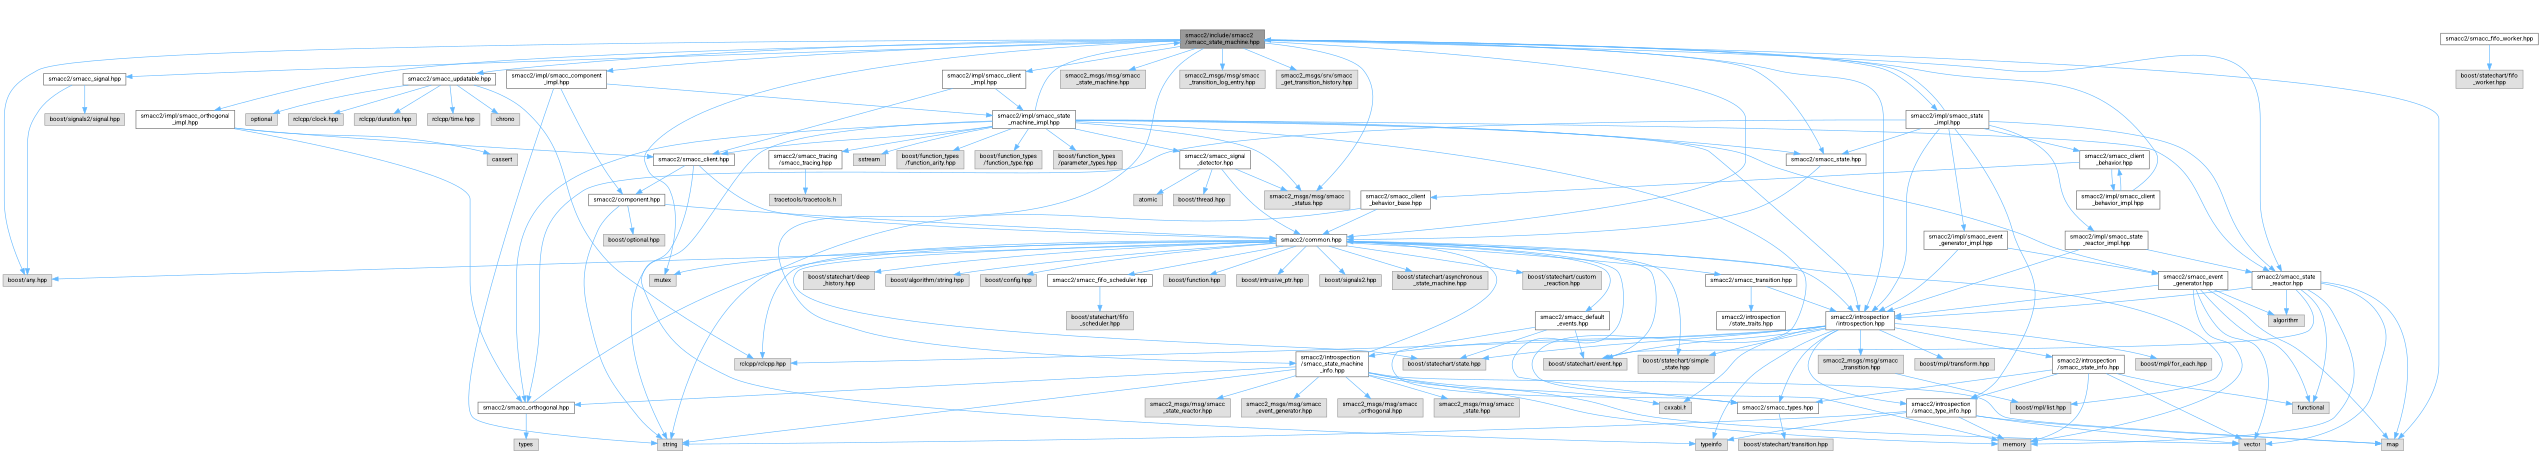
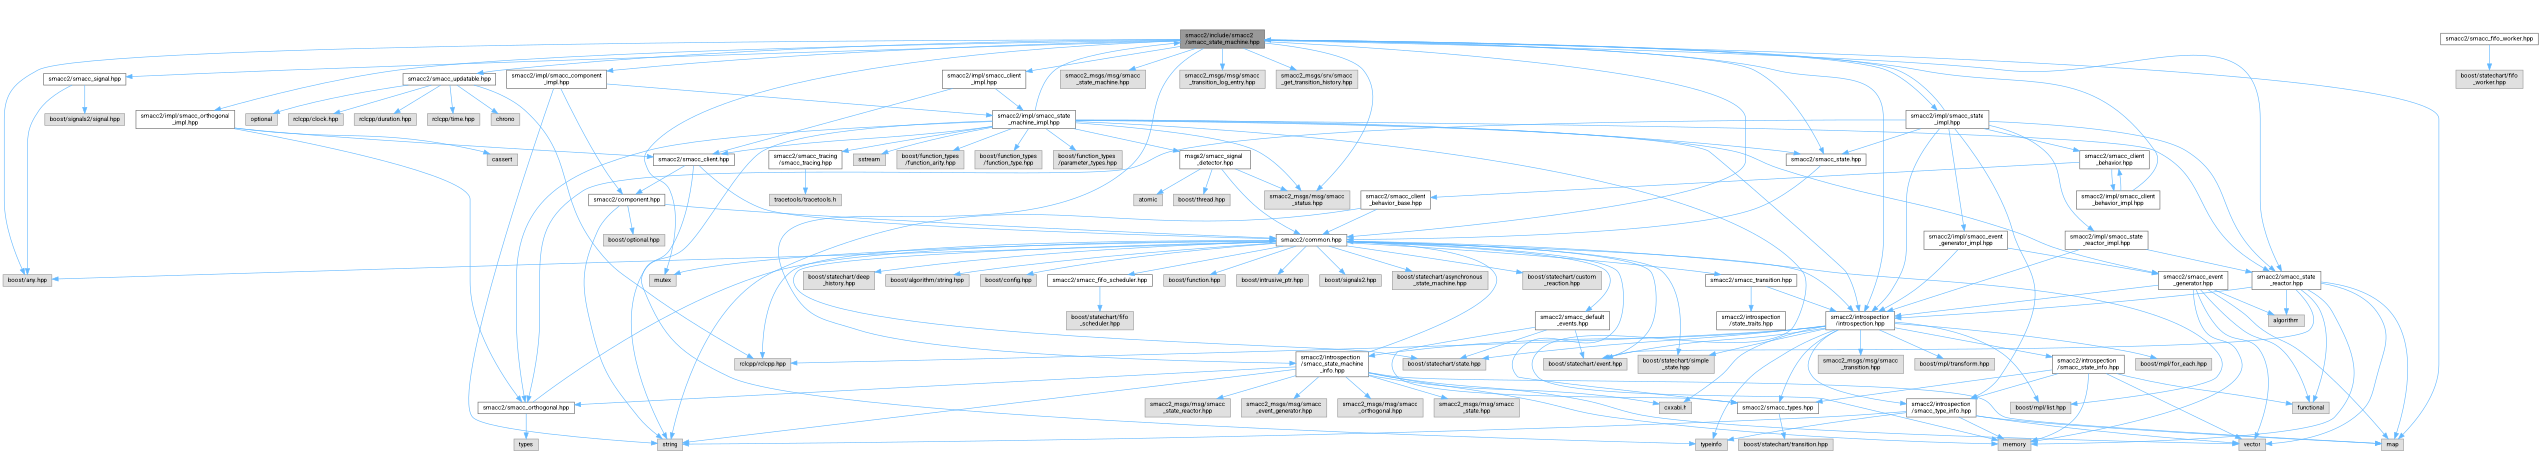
  digraph {
    fontname=Roboto
    node [color=grey60 fillcolor="#E0E0E0" fontname=Roboto fontsize=10 shape=box style=filled]
    edge [color=steelblue1 fontname=Roboto fontsize=10 labelfontname=Helvetica labelfontsize=10 style=solid]
    n1 [color=gray40 fillcolor=grey60 fontcolor=black height=0.2 label="smacc2/include/smacc2\l/smacc_state_machine.hpp" width=0.4]
    n2 [height=0.2 label="boost/any.hpp" width=0.4]
    n3 [height=0.2 label=map width=0.4]
    n4 [height=0.2 label=mutex width=0.4]
    n5 [color=grey40 fillcolor=white height=0.2 label="smacc2/common.hpp" width=0.4]
    n6 [color=grey40 fillcolor=white height=0.2 label="smacc2/introspection\l/introspection.hpp" width=0.4]
    n7 [color=grey40 fillcolor=white height=0.2 label="smacc2/introspection\l/smacc_state_machine\l_info.hpp" width=0.4]
    n8 [color=grey40 fillcolor=white height=0.2 label="smacc2/smacc_signal.hpp" width=0.4]
    n9 [color=grey40 fillcolor=white height=0.2 label="smacc2/smacc_updatable.hpp" width=0.4]
    n10 [height=0.2 label="smacc2_msgs/msg/smacc\l_state_machine.hpp" width=0.4]
    n11 [height=0.2 label="smacc2_msgs/msg/smacc\l_status.hpp" width=0.4]
    n12 [height=0.2 label="smacc2_msgs/msg/smacc\l_transition_log_entry.hpp" width=0.4]
    n13 [height=0.2 label="smacc2_msgs/srv/smacc\l_get_transition_history.hpp" width=0.4]
    n14 [color=grey40 fillcolor=white height=0.2 label="smacc2/smacc_state.hpp" width=0.4]
    n15 [color=grey40 fillcolor=white height=0.2 label="smacc2/smacc_state\l_reactor.hpp" width=0.4]
    n16 [color=grey40 fillcolor=white height=0.2 label="smacc2/impl/smacc_client\l_impl.hpp" width=0.4]
    n17 [color=grey40 fillcolor=white height=0.2 label="smacc2/impl/smacc_component\l_impl.hpp" width=0.4]
    n18 [color=grey40 fillcolor=white height=0.2 label="smacc2/impl/smacc_orthogonal\l_impl.hpp" width=0.4]
    n19 [color=grey40 fillcolor=white height=0.2 label="smacc2/impl/smacc_state\l_impl.hpp" width=0.4]
    n20 [height=0.2 label="boost/statechart/asynchronous\l_state_machine.hpp" width=0.4]
    n21 [height=0.2 label="boost/statechart/custom\l_reaction.hpp" width=0.4]
    n22 [height=0.2 label="boost/statechart/deep\l_history.hpp" width=0.4]
    n23 [height=0.2 label="boost/statechart/event.hpp" width=0.4]
    n24 [height=0.2 label="boost/statechart/simple\l_state.hpp" width=0.4]
    n25 [height=0.2 label="boost/statechart/state.hpp" width=0.4]
    n26 [height=0.2 label="boost/algorithm/string.hpp" width=0.4]
    n27 [height=0.2 label="boost/config.hpp" width=0.4]
    n28 [height=0.2 label="boost/function.hpp" width=0.4]
    n29 [height=0.2 label="boost/intrusive_ptr.hpp" width=0.4]
    n30 [height=0.2 label="boost/mpl/list.hpp" width=0.4]
    n31 [height=0.2 label="boost/signals2.hpp" width=0.4]
    n32 [height=0.2 label="rclcpp/rclcpp.hpp" width=0.4]
    n33 [color=grey40 fillcolor=white height=0.2 label="smacc2/smacc_types.hpp" width=0.4]
    n34 [color=grey40 fillcolor=white height=0.2 label="smacc2/smacc_fifo_scheduler.hpp" width=0.4]
    n35 [color=grey40 fillcolor=white height=0.2 label="smacc2/smacc_default\l_events.hpp" width=0.4]
    n36 [color=grey40 fillcolor=white height=0.2 label="smacc2/smacc_transition.hpp" width=0.4]
    n37 [height=0.2 label="boost/mpl/for_each.hpp" width=0.4]
    n38 [height=0.2 label="boost/mpl/transform.hpp" width=0.4]
    n39 [height=0.2 label=typeinfo width=0.4]
    n40 [color=grey40 fillcolor=white height=0.2 label="smacc2/introspection\l/smacc_state_info.hpp" width=0.4]
    n41 [color=grey40 fillcolor=white height=0.2 label="smacc2/introspection\l/smacc_type_info.hpp" width=0.4]
    n42 [height=0.2 label="cxxabi.h" width=0.4]
    n43 [height=0.2 label="smacc2_msgs/msg/smacc\l_transition.hpp" width=0.4]
    n44 [height=0.2 label=memory width=0.4]
    n45 [height=0.2 label=vector width=0.4]
    n46 [height=0.2 label=string width=0.4]
    n47 [color=grey40 fillcolor=white height=0.2 label="smacc2/smacc_orthogonal.hpp" width=0.4]
    n48 [height=0.2 label="smacc2_msgs/msg/smacc\l_event_generator.hpp" width=0.4]
    n49 [height=0.2 label="smacc2_msgs/msg/smacc\l_orthogonal.hpp" width=0.4]
    n50 [height=0.2 label="smacc2_msgs/msg/smacc\l_state.hpp" width=0.4]
    n51 [height=0.2 label="smacc2_msgs/msg/smacc\l_state_reactor.hpp" width=0.4]
    n52 [height=0.2 label="boost/signals2/signal.hpp" width=0.4]
    n53 [height=0.2 label=chrono width=0.4]
    n54 [height=0.2 label=optional width=0.4]
    n55 [height=0.2 label="rclcpp/clock.hpp" width=0.4]
    n56 [height=0.2 label="rclcpp/duration.hpp" width=0.4]
    n57 [height=0.2 label="rclcpp/time.hpp" width=0.4]
    n58 [height=0.2 label=functional width=0.4]
    n59 [height=0.2 label=algorithm width=0.4]
    n60 [color=grey40 fillcolor=white height=0.2 label="smacc2/impl/smacc_state\l_machine_impl.hpp" width=0.4]
    n61 [color=grey40 fillcolor=white height=0.2 label="smacc2/smacc_client.hpp" width=0.4]
    n62 [color=grey40 fillcolor=white height=0.2 label="smacc2/component.hpp" width=0.4]
    n63 [height=0.2 label=cassert width=0.4]
    n64 [color=grey40 fillcolor=white height=0.2 label="smacc2/smacc_client\l_behavior.hpp" width=0.4]
    n65 [color=grey40 fillcolor=white height=0.2 label="smacc2/impl/smacc_event\l_generator_impl.hpp" width=0.4]
    n66 [color=grey40 fillcolor=white height=0.2 label="smacc2/impl/smacc_state\l_reactor_impl.hpp" width=0.4]
    n67 [height=0.2 label="boost/statechart/transition.hpp" width=0.4]
    n68 [height=0.2 label="boost/statechart/fifo\l_scheduler.hpp" width=0.4]
    n69 [color=grey40 fillcolor=white height=0.2 label="smacc2/introspection\l/state_traits.hpp" width=0.4]
    n70 [height=0.2 label=types width=0.4]
    n71 [color=grey40 fillcolor=white height=0.2 label="smacc2/smacc_fifo_worker.hpp" width=0.4]
    n72 [height=0.2 label="boost/statechart/fifo\l_worker.hpp" width=0.4]
    n73 [height=0.2 label=sstream width=0.4]
    n74 [color=grey40 fillcolor=white height=0.2 label="smacc2/smacc_event\l_generator.hpp" width=0.4]
-   n75 [color=grey40 fillcolor=white height=0.2 label="smacc2/smacc_signal\l_detector.hpp" width=0.4]
+   n75 [color=grey40 fillcolor=white height=0.2 label="msgs2/smacc_signal\l_detector.hpp" width=0.4]
    n76 [height=0.2 label="boost/function_types\l/function_arity.hpp" width=0.4]
    n77 [height=0.2 label="boost/function_types\l/function_type.hpp" width=0.4]
    n78 [height=0.2 label="boost/function_types\l/parameter_types.hpp" width=0.4]
    n79 [color=grey40 fillcolor=white height=0.2 label="smacc2/smacc_tracing\l/smacc_tracing.hpp" width=0.4]
    n80 [height=0.2 label=atomic width=0.4]
    n81 [height=0.2 label="boost/thread.hpp" width=0.4]
    n82 [height=0.2 label="tracetools/tracetools.h" width=0.4]
    n83 [height=0.2 label="boost/optional.hpp" width=0.4]
    n84 [color=grey40 fillcolor=white height=0.2 label="smacc2/smacc_client\l_behavior_base.hpp" width=0.4]
    n85 [color=grey40 fillcolor=white height=0.2 label="smacc2/impl/smacc_client\l_behavior_impl.hpp" width=0.4]
    n1 -> n2
    n1 -> n3
    n1 -> n4
    n1 -> n5
    n1 -> n6
    n1 -> n7
    n1 -> n8
    n1 -> n9
    n1 -> n10
    n1 -> n11
    n1 -> n12
    n1 -> n13
    n1 -> n14
    n1 -> n15
    n1 -> n16
    n1 -> n17
    n1 -> n18
    n1 -> n19
    n5 -> n2
    n5 -> n4
    n5 -> n6
    n5 -> n20
    n5 -> n21
    n5 -> n22
    n5 -> n23
    n5 -> n24
    n5 -> n25
    n5 -> n26
    n5 -> n27
    n5 -> n28
    n5 -> n29
    n5 -> n30
    n5 -> n31
    n5 -> n32
    n5 -> n33
    n5 -> n34
    n5 -> n35
    n5 -> n36
    n6 -> n7
    n6 -> n23
    n6 -> n24
    n6 -> n25
-   n43 -> n30
+   n6 -> n30
    n6 -> n32
    n6 -> n33
    n6 -> n37
    n6 -> n38
    n6 -> n39
    n6 -> n40
    n6 -> n41
    n6 -> n42
    n6 -> n43
    n7 -> n3
    n7 -> n5
    n7 -> n42
    n7 -> n44
    n7 -> n45
    n7 -> n46
    n7 -> n47
    n7 -> n48
    n7 -> n49
    n7 -> n50
    n7 -> n51
    n8 -> n2
    n8 -> n52
    n9 -> n32
    n9 -> n53
    n9 -> n54
    n9 -> n55
    n9 -> n56
    n9 -> n57
    n14 -> n5
    n15 -> n3
    n15 -> n6
    n15 -> n23
    n15 -> n44
    n15 -> n45
    n15 -> n58
    n15 -> n59
    n16 -> n60
    n16 -> n61
    n17 -> n46
    n17 -> n60
    n17 -> n62
    n18 -> n47
    n18 -> n61
    n18 -> n63
    n19 -> n1
    n19 -> n6
    n19 -> n14
    n19 -> n15
    n19 -> n41
    n19 -> n47
    n19 -> n64
    n19 -> n65
    n19 -> n66
    n33 -> n67
    n34 -> n68
    n35 -> n23
    n35 -> n25
    n35 -> n33
    n36 -> n6
    n36 -> n69
    n40 -> n33
    n40 -> n41
    n40 -> n44
    n40 -> n45
    n40 -> n58
    n41 -> n3
    n41 -> n39
    n41 -> n44
    n41 -> n45
    n41 -> n46
    n47 -> n5
    n47 -> n70
    n60 -> n1
    n60 -> n6
    n60 -> n11
    n60 -> n14
    n60 -> n15
    n60 -> n44
    n60 -> n46
    n60 -> n47
    n60 -> n61
    n60 -> n73
    n60 -> n74
    n60 -> n75
    n60 -> n76
    n60 -> n77
    n60 -> n78
    n60 -> n79
    n61 -> n5
    n61 -> n39
    n61 -> n62
    n62 -> n5
    n62 -> n46
    n62 -> n83
    n64 -> n84
    n64 -> n85
    n65 -> n6
    n65 -> n74
    n66 -> n6
    n66 -> n15
    n71 -> n72
    n74 -> n3
    n74 -> n6
    n74 -> n44
    n74 -> n45
    n74 -> n58
    n74 -> n59
    n75 -> n5
    n75 -> n11
    n75 -> n80
    n75 -> n81
    n79 -> n82
    n84 -> n5
    n84 -> n46
    n85 -> n1
    n85 -> n64
  }
